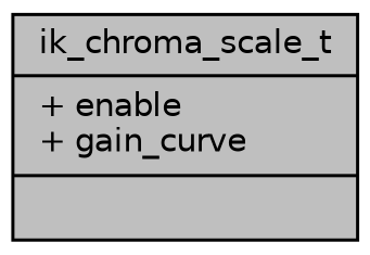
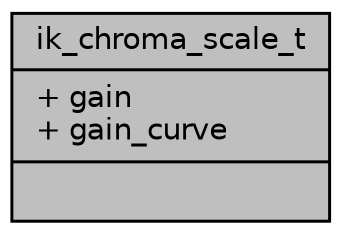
  digraph {
-   n1 [color=black fillcolor=grey75 fontcolor=black fontname=Helvetica fontsize=10 height=0.2 label="{ik_chroma_scale_t\n|+ enable\l+ gain_curve\l|}" shape=record style=filled width=0.4]
+   n1 [color=black fillcolor=grey75 fontcolor=black fontname=Helvetica fontsize=10 height=0.2 label="{ik_chroma_scale_t\n|+ gain\l+ gain_curve\l|}" shape=record style=filled width=0.4]
  }
